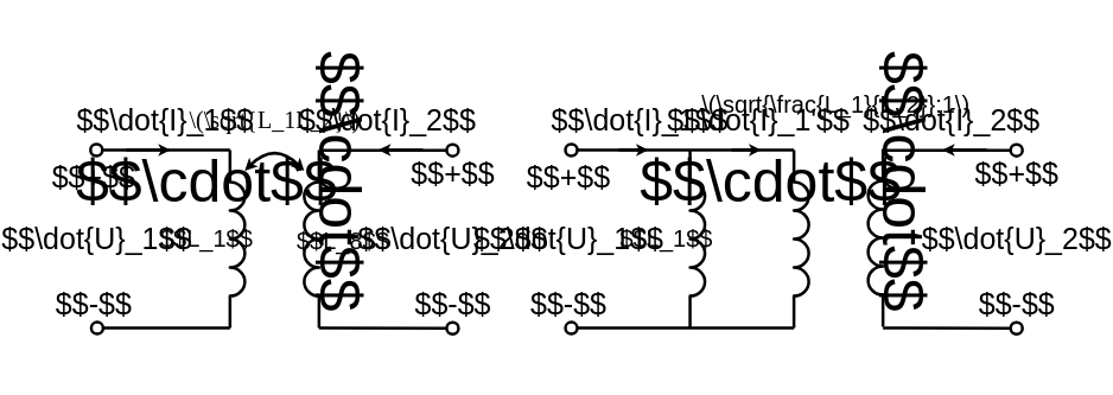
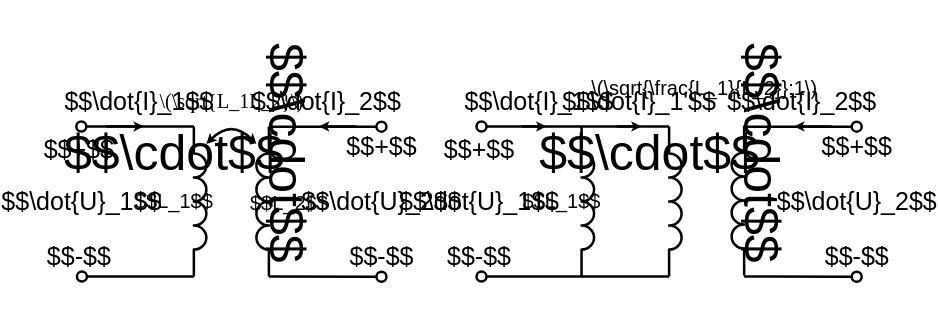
  <mxCell id="0" />
  <mxCell id="1" parent="0" />
  <mxCell id="2" value="" style="pointerEvents=1;verticalLabelPosition=bottom;shadow=0;dashed=0;align=center;html=1;verticalAlign=top;shape=mxgraph.electrical.inductors.inductor_3;direction=south;deletable=1;fixDash=0;snapToPoint=0;comic=0;sketch=0;strokeWidth=1;" parent="1" vertex="1"><mxGeometry x="230" y="50" width="5" height="60" as="geometry" /></mxCell>
  <mxCell id="3" value="" style="pointerEvents=1;verticalLabelPosition=bottom;shadow=0;dashed=0;align=center;html=1;verticalAlign=top;shape=mxgraph.electrical.inductors.inductor_3;direction=south;deletable=1;fixDash=0;snapToPoint=0;comic=0;sketch=0;strokeWidth=1;" parent="1" vertex="1"><mxGeometry x="265" y="50" width="5" height="60" as="geometry" /></mxCell>
  <mxCell id="4" value="" style="endArrow=none;html=1;rounded=0;startArrow=oval;startFill=0;endSize=4;startSize=4;deletable=1;fixDash=0;snapToPoint=0;" parent="1" edge="1"><mxGeometry width="50" height="50" relative="1" as="geometry"><mxPoint x="190" y="50" as="sourcePoint" /><mxPoint x="265" y="50" as="targetPoint" /></mxGeometry></mxCell>
  <mxCell id="5" value="" style="endArrow=none;html=1;rounded=0;startArrow=oval;startFill=0;endSize=4;startSize=4;deletable=1;fixDash=0;snapToPoint=0;" parent="1" edge="1"><mxGeometry width="50" height="50" relative="1" as="geometry"><mxPoint x="190" y="110" as="sourcePoint" /><mxPoint x="265" y="110" as="targetPoint" /></mxGeometry></mxCell>
  <mxCell id="6" value="$$\cdot$$" style="text;html=1;resizable=1;autosize=1;align=center;verticalAlign=middle;points=[];fillColor=none;strokeColor=none;rounded=0;fontSize=20;movable=1;rotatable=1;deletable=1;editable=1;connectable=0;fixDash=0;snapToPoint=0;" parent="1" vertex="1"><mxGeometry x="246" y="53" width="21" height="14" as="geometry" /></mxCell>
  <mxCell id="7" value="" style="pointerEvents=1;verticalLabelPosition=bottom;shadow=0;dashed=0;align=center;html=1;verticalAlign=top;shape=mxgraph.electrical.inductors.inductor_3;direction=north;deletable=1;fixDash=0;snapToPoint=0;" parent="1" vertex="1"><mxGeometry x="290" y="49.58" width="5" height="60" as="geometry" /></mxCell>
  <mxCell id="8" value="" style="endArrow=none;html=1;rounded=0;startArrow=oval;startFill=0;endSize=4;startSize=4;deletable=1;fixDash=0;snapToPoint=0;" parent="1" edge="1"><mxGeometry width="50" height="50" relative="1" as="geometry"><mxPoint x="340" y="50.08" as="sourcePoint" /><mxPoint x="295" y="50.08" as="targetPoint" /></mxGeometry></mxCell>
  <mxCell id="9" value="" style="endArrow=none;html=1;rounded=0;startArrow=oval;startFill=0;endSize=4;startSize=4;deletable=1;fixDash=0;snapToPoint=0;" parent="1" edge="1"><mxGeometry width="50" height="50" relative="1" as="geometry"><mxPoint x="340" y="110.08" as="sourcePoint" /><mxPoint x="295" y="110" as="targetPoint" /></mxGeometry></mxCell>
  <mxCell id="10" value="$$\cdot$$" style="text;html=1;resizable=1;autosize=1;align=center;verticalAlign=middle;points=[];fillColor=none;strokeColor=none;rounded=0;fontSize=20;movable=1;rotatable=1;deletable=1;editable=1;connectable=0;direction=south;rotation=90;fixDash=0;snapToPoint=0;" parent="1" vertex="1"><mxGeometry x="297" y="50" width="14" height="21" as="geometry" /></mxCell>
  <mxCell id="11" value="" style="endArrow=classic;html=1;rounded=0;fontSize=12;startSize=4;endSize=1;strokeWidth=1;jumpSize=6;" parent="1" edge="1"><mxGeometry width="50" height="50" relative="1" as="geometry"><mxPoint x="330" y="50" as="sourcePoint" /><mxPoint x="315" y="50" as="targetPoint" /></mxGeometry></mxCell>
  <mxCell id="12" value="" style="endArrow=classic;html=1;rounded=0;fontSize=12;startSize=4;endSize=1;strokeWidth=1;jumpSize=6;" parent="1" edge="1"><mxGeometry width="50" height="50" relative="1" as="geometry"><mxPoint x="244" y="50" as="sourcePoint" /><mxPoint x="254" y="50" as="targetPoint" /></mxGeometry></mxCell>
  <mxCell id="13" value="\(\sqrt{\frac{L_1}{L_2}}:1\)" style="text;html=1;align=center;verticalAlign=middle;resizable=1;points=[];autosize=1;strokeColor=none;fillColor=none;fontSize=8;movable=1;rotatable=1;deletable=1;editable=1;connectable=1;" parent="1" vertex="1"><mxGeometry x="260" y="20.58" width="37" height="29" as="geometry" /></mxCell>
  <mxCell id="14" value="$$L_1$$" style="text;html=1;align=center;verticalAlign=middle;resizable=1;points=[];autosize=1;strokeColor=none;fillColor=none;movable=1;rotatable=1;deletable=1;editable=1;connectable=1;fontSize=8;" parent="1" vertex="1"><mxGeometry x="213.5" y="72.5" width="16" height="15" as="geometry" /></mxCell>
  <mxCell id="15" value="" style="endArrow=classic;html=1;rounded=0;fontSize=12;startSize=4;endSize=1;strokeWidth=1;jumpSize=6;" parent="1" edge="1"><mxGeometry width="50" height="50" relative="1" as="geometry"><mxPoint x="206" y="50" as="sourcePoint" /><mxPoint x="216" y="50" as="targetPoint" /></mxGeometry></mxCell>
  <mxCell id="16" value="\(\sqrt{L_1L_2}\)" style="text;html=1;resizable=1;autosize=1;align=center;verticalAlign=middle;points=[];fillColor=none;strokeColor=none;rounded=0;fontFamily=simsun;fontSize=8;movable=1;rotatable=1;deletable=1;editable=1;connectable=0;" vertex="1" parent="1"><mxGeometry x="75" y="30" width="30" height="20" as="geometry" /></mxCell>
  <mxCell id="17" value="$$\dot{I}_1$$" style="text;html=1;resizable=1;autosize=1;align=center;verticalAlign=middle;points=[];fillColor=none;strokeColor=none;rounded=0;fontSize=10;connectable=1;movable=1;rotatable=1;deletable=1;editable=1;" vertex="1" parent="1"><mxGeometry x="45" y="30" width="15" height="20" as="geometry" /></mxCell>
  <mxCell id="18" value="" style="pointerEvents=1;verticalLabelPosition=bottom;shadow=0;dashed=0;align=center;html=1;verticalAlign=top;shape=mxgraph.electrical.inductors.inductor_3;direction=south;deletable=1;fixDash=0;snapToPoint=0;comic=0;sketch=0;strokeWidth=1;" vertex="1" parent="1"><mxGeometry x="75" y="50" width="5" height="60" as="geometry" /></mxCell>
  <mxCell id="19" value="" style="endArrow=none;html=1;rounded=0;startArrow=oval;startFill=0;endSize=4;startSize=4;deletable=1;fixDash=0;snapToPoint=0;" edge="1" parent="1"><mxGeometry width="50" height="50" relative="1" as="geometry"><mxPoint x="30" y="50" as="sourcePoint" /><mxPoint x="75" y="50" as="targetPoint" /></mxGeometry></mxCell>
  <mxCell id="20" value="" style="endArrow=none;html=1;rounded=0;startArrow=oval;startFill=0;endSize=4;startSize=4;deletable=1;fixDash=0;snapToPoint=0;" edge="1" parent="1"><mxGeometry width="50" height="50" relative="1" as="geometry"><mxPoint x="30.25" y="110" as="sourcePoint" /><mxPoint x="75" y="110" as="targetPoint" /></mxGeometry></mxCell>
  <mxCell id="21" value="$$\cdot$$" style="text;html=1;resizable=1;autosize=1;align=center;verticalAlign=middle;points=[];fillColor=none;strokeColor=none;rounded=0;fontSize=20;movable=1;rotatable=1;deletable=1;editable=1;connectable=0;fixDash=0;snapToPoint=0;" vertex="1" parent="1"><mxGeometry x="56" y="53" width="21" height="14" as="geometry" /></mxCell>
  <mxCell id="22" value="" style="pointerEvents=1;verticalLabelPosition=bottom;shadow=0;dashed=0;align=center;html=1;verticalAlign=top;shape=mxgraph.electrical.inductors.inductor_3;direction=north;deletable=1;fixDash=0;snapToPoint=0;" vertex="1" parent="1"><mxGeometry x="100" y="50" width="5" height="60" as="geometry" /></mxCell>
  <mxCell id="23" value="" style="endArrow=none;html=1;rounded=0;startArrow=oval;startFill=0;endSize=4;startSize=4;deletable=1;fixDash=0;snapToPoint=0;" edge="1" parent="1"><mxGeometry width="50" height="50" relative="1" as="geometry"><mxPoint x="150" y="50.08" as="sourcePoint" /><mxPoint x="105" y="50.08" as="targetPoint" /></mxGeometry></mxCell>
  <mxCell id="24" value="" style="endArrow=none;html=1;rounded=0;startArrow=oval;startFill=0;endSize=4;startSize=4;deletable=1;fixDash=0;snapToPoint=0;" edge="1" parent="1"><mxGeometry width="50" height="50" relative="1" as="geometry"><mxPoint x="150" y="110.08" as="sourcePoint" /><mxPoint x="105" y="110" as="targetPoint" /></mxGeometry></mxCell>
  <mxCell id="25" value="$$\cdot$$" style="text;html=1;resizable=1;autosize=1;align=center;verticalAlign=middle;points=[];fillColor=none;strokeColor=none;rounded=0;fontSize=20;movable=1;rotatable=1;deletable=1;editable=1;connectable=0;direction=south;rotation=90;fixDash=0;snapToPoint=0;" vertex="1" parent="1"><mxGeometry x="107" y="50" width="14" height="21" as="geometry" /></mxCell>
  <mxCell id="26" value="" style="endArrow=classic;html=1;rounded=0;fontSize=12;startSize=4;endSize=1;strokeWidth=1;jumpSize=6;" edge="1" parent="1"><mxGeometry width="50" height="50" relative="1" as="geometry"><mxPoint x="140" y="50" as="sourcePoint" /><mxPoint x="125" y="50" as="targetPoint" /></mxGeometry></mxCell>
  <mxCell id="27" value="" style="endArrow=classic;html=1;rounded=0;fontSize=12;startSize=4;endSize=1;strokeWidth=1;jumpSize=6;" edge="1" parent="1"><mxGeometry width="50" height="50" relative="1" as="geometry"><mxPoint x="40" y="50" as="sourcePoint" /><mxPoint x="55" y="50" as="targetPoint" /></mxGeometry></mxCell>
  <mxCell id="28" value="$$L_1$$" style="text;html=1;align=center;verticalAlign=middle;resizable=1;points=[];autosize=1;strokeColor=none;fillColor=none;movable=1;rotatable=1;deletable=1;editable=1;connectable=1;fontSize=8;" vertex="1" parent="1"><mxGeometry x="58.5" y="72.5" width="16" height="15" as="geometry" /></mxCell>
- <mxCell id="29" value="$$L_8$$" style="text;html=1;align=center;verticalAlign=middle;resizable=1;points=[];autosize=1;strokeColor=none;fillColor=none;movable=1;rotatable=1;deletable=1;editable=1;connectable=1;fontSize=8;" vertex="1" parent="1"><mxGeometry x="105" y="70.5" width="15" height="20" as="geometry" /></mxCell>
+ <mxCell id="29" value="$$L_2$$" style="text;html=1;align=center;verticalAlign=middle;resizable=1;points=[];autosize=1;strokeColor=none;fillColor=none;movable=1;rotatable=1;deletable=1;editable=1;connectable=1;fontSize=8;" vertex="1" parent="1"><mxGeometry x="105" y="70.5" width="15" height="20" as="geometry" /></mxCell>
  <mxCell id="30" value="" style="curved=1;endArrow=classic;html=1;rounded=0;fontFamily=simsun;fontSize=14;startSize=1;endSize=1;startArrow=classic;startFill=1;" edge="1" parent="1"><mxGeometry width="50" height="50" relative="1" as="geometry"><mxPoint x="80" y="57" as="sourcePoint" /><mxPoint x="100" y="57" as="targetPoint" /><Array as="points"><mxPoint x="90" y="47" /></Array></mxGeometry></mxCell>
  <mxCell id="31" value="$$\dot{U}_1$$" style="text;html=1;resizable=1;autosize=1;align=center;verticalAlign=middle;points=[];fillColor=none;strokeColor=none;rounded=0;fontSize=10;movable=1;rotatable=1;deletable=1;editable=1;connectable=1;fixDash=0;snapToPoint=0;" vertex="1" parent="1"><mxGeometry x="20" y="70" width="20" height="20" as="geometry" /></mxCell>
  <mxCell id="32" value="$$+$$" style="text;html=1;resizable=1;autosize=1;align=center;verticalAlign=middle;points=[];fillColor=none;strokeColor=none;rounded=0;movable=1;rotatable=1;deletable=1;editable=1;connectable=0;fontSize=10;" vertex="1" parent="1"><mxGeometry x="21.5" y="51" width="15" height="15" as="geometry" /></mxCell>
  <mxCell id="33" value="$$-$$" style="text;resizable=1;autosize=1;align=center;verticalAlign=middle;points=[];fillColor=none;strokeColor=none;rounded=0;html=1;imageAspect=1;noLabel=0;recursiveResize=1;expand=1;editable=1;movable=1;rotatable=1;deletable=1;connectable=0;comic=0;fontSize=10;" vertex="1" parent="1"><mxGeometry x="21.5" y="94" width="15" height="15" as="geometry" /></mxCell>
  <mxCell id="34" value="$$+$$" style="text;html=1;resizable=1;autosize=1;align=center;verticalAlign=middle;points=[];fillColor=none;strokeColor=none;rounded=0;movable=1;rotatable=1;deletable=1;editable=1;connectable=0;fontSize=10;" vertex="1" parent="1"><mxGeometry x="142" y="50.79" width="15" height="15" as="geometry" /></mxCell>
  <mxCell id="35" value="$$-$$" style="text;resizable=1;autosize=1;align=center;verticalAlign=middle;points=[];fillColor=none;strokeColor=none;rounded=0;html=1;imageAspect=1;noLabel=0;recursiveResize=1;expand=1;editable=1;movable=1;rotatable=1;deletable=1;connectable=0;comic=0;fontSize=10;" vertex="1" parent="1"><mxGeometry x="142" y="94.21" width="15" height="15" as="geometry" /></mxCell>
  <mxCell id="36" value="$$+$$" style="text;html=1;resizable=1;autosize=1;align=center;verticalAlign=middle;points=[];fillColor=none;strokeColor=none;rounded=0;movable=1;rotatable=1;deletable=1;editable=1;connectable=0;fontSize=10;" vertex="1" parent="1"><mxGeometry x="181.5" y="51" width="15" height="15" as="geometry" /></mxCell>
  <mxCell id="37" value="$$-$$" style="text;resizable=1;autosize=1;align=center;verticalAlign=middle;points=[];fillColor=none;strokeColor=none;rounded=0;html=1;imageAspect=1;noLabel=0;recursiveResize=1;expand=1;editable=1;movable=1;rotatable=1;deletable=1;connectable=0;comic=0;fontSize=10;" vertex="1" parent="1"><mxGeometry x="181.5" y="94" width="15" height="15" as="geometry" /></mxCell>
  <mxCell id="38" value="$$+$$" style="text;html=1;resizable=1;autosize=1;align=center;verticalAlign=middle;points=[];fillColor=none;strokeColor=none;rounded=0;movable=1;rotatable=1;deletable=1;editable=1;connectable=0;fontSize=10;" vertex="1" parent="1"><mxGeometry x="332" y="50.79" width="15" height="15" as="geometry" /></mxCell>
  <mxCell id="39" value="$$-$$" style="text;resizable=1;autosize=1;align=center;verticalAlign=middle;points=[];fillColor=none;strokeColor=none;rounded=0;html=1;imageAspect=1;noLabel=0;recursiveResize=1;expand=1;editable=1;movable=1;rotatable=1;deletable=1;connectable=0;comic=0;fontSize=10;" vertex="1" parent="1"><mxGeometry x="332" y="94.21" width="15" height="15" as="geometry" /></mxCell>
  <mxCell id="40" value="$$\dot{I}_2$$" style="text;html=1;resizable=1;autosize=1;align=center;verticalAlign=middle;points=[];fillColor=none;strokeColor=none;rounded=0;fontSize=10;connectable=1;movable=1;rotatable=1;deletable=1;editable=1;" vertex="1" parent="1"><mxGeometry x="120" y="30" width="15" height="20" as="geometry" /></mxCell>
  <mxCell id="41" value="$$\dot{U}_2$$" style="text;html=1;resizable=1;autosize=1;align=center;verticalAlign=middle;points=[];fillColor=none;strokeColor=none;rounded=0;fontSize=10;movable=1;rotatable=1;deletable=1;editable=1;connectable=1;fixDash=0;snapToPoint=0;" vertex="1" parent="1"><mxGeometry x="140" y="70" width="20" height="20" as="geometry" /></mxCell>
  <mxCell id="42" value="$$\dot{U}_1$$" style="text;html=1;resizable=1;autosize=1;align=center;verticalAlign=middle;points=[];fillColor=none;strokeColor=none;rounded=0;fontSize=10;movable=1;rotatable=1;deletable=1;editable=1;connectable=1;fixDash=0;snapToPoint=0;" vertex="1" parent="1"><mxGeometry x="179" y="70" width="20" height="20" as="geometry" /></mxCell>
  <mxCell id="43" value="$$\dot{U}_2$$" style="text;html=1;resizable=1;autosize=1;align=center;verticalAlign=middle;points=[];fillColor=none;strokeColor=none;rounded=0;fontSize=10;movable=1;rotatable=1;deletable=1;editable=1;connectable=1;fixDash=0;snapToPoint=0;" vertex="1" parent="1"><mxGeometry x="329.5" y="70" width="20" height="20" as="geometry" /></mxCell>
  <mxCell id="44" value="$$\dot{I}_1$$" style="text;html=1;resizable=1;autosize=1;align=center;verticalAlign=middle;points=[];fillColor=none;strokeColor=none;rounded=0;fontSize=10;connectable=1;movable=1;rotatable=1;deletable=1;editable=1;" vertex="1" parent="1"><mxGeometry x="205" y="30" width="15" height="20" as="geometry" /></mxCell>
  <mxCell id="45" value="$$\dot{I}_2$$" style="text;html=1;resizable=1;autosize=1;align=center;verticalAlign=middle;points=[];fillColor=none;strokeColor=none;rounded=0;fontSize=10;connectable=1;movable=1;rotatable=1;deletable=1;editable=1;" vertex="1" parent="1"><mxGeometry x="310" y="30" width="15" height="20" as="geometry" /></mxCell>
  <mxCell id="46" value="$$\dot{I}_1'$$" style="text;html=1;resizable=1;autosize=1;align=center;verticalAlign=middle;points=[];fillColor=none;strokeColor=none;rounded=0;fontSize=10;connectable=1;movable=1;rotatable=1;deletable=1;editable=1;" vertex="1" parent="1"><mxGeometry x="245" y="30" width="15" height="20" as="geometry" /></mxCell>
